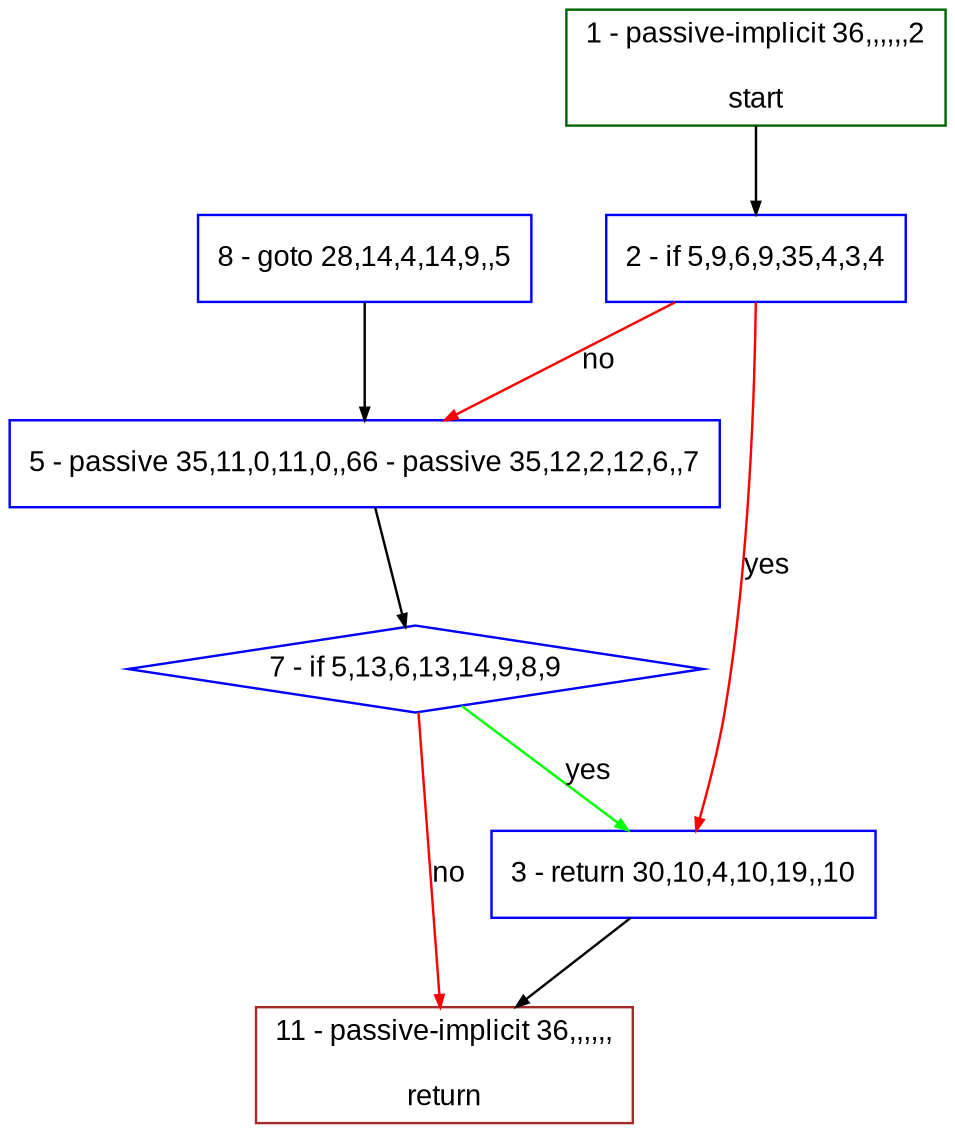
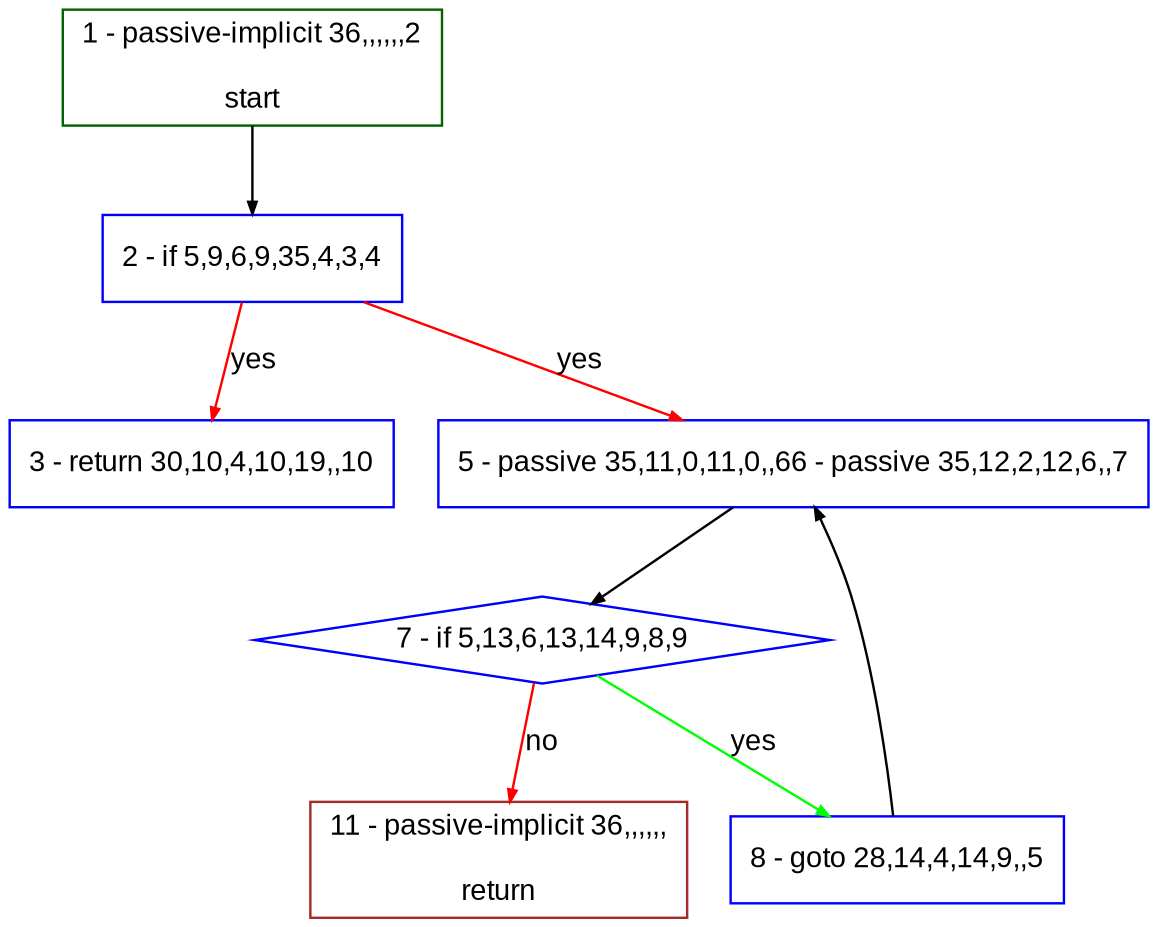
  digraph {
    bgcolor=white
    compound=true
    fillcolor="#FFFFCC"
    fontname=Arial
    fontsize=12
    pack=true
    packmode=clust
    style="rounded,filled"
    node [color="#0000ff" compound=true fillcolor="#ffffff" fixedsize=false fontname=Arial fontsize=12 node_initialized=no shape=box style=filled]
    edge [arrowhead=normal arrowsize=0.5 arrowtail=none color="#000000" compound=true dir=forward fontcolor=black fontname=Arial fontsize=12]
    n1 [label="2 - if 5,9,6,9,35,4,3,4"]
    n2 [label="3 - return 30,10,4,10,19,,10"]
    n3 [label="5 - passive 35,11,0,11,0,,66 - passive 35,12,2,12,6,,7"]
    n4 [color="#a52a2a" label="11 - passive-implicit 36,,,,,,\n\nreturn"]
    n5 [label="7 - if 5,13,6,13,14,9,8,9" shape=diamond]
    n6 [color="#006400" label="1 - passive-implicit 36,,,,,,2\n\nstart"]
    n7 [label="8 - goto 28,14,4,14,9,,5"]
    n1 -> n2 [color="#ff0000" label=yes]
-   n1 -> n3 [color="#ff0000" label=no]
-   n2 -> n4
+   n1 -> n3 [color="#ff0000" label=yes]
    n3 -> n5
    n5 -> n4 [color="#ff0000" label=no]
-   n5 -> n2 [color="#00ff00" label=yes]
+   n5 -> n7 [color="#00ff00" label=yes]
    n6 -> n1
    n7 -> n3
  }
